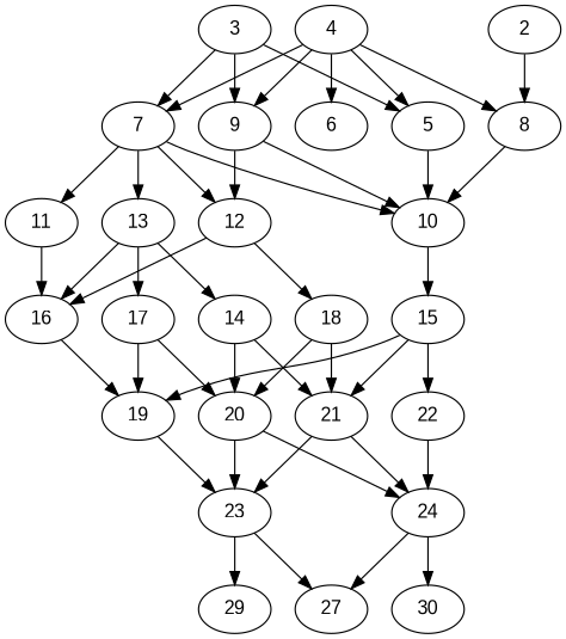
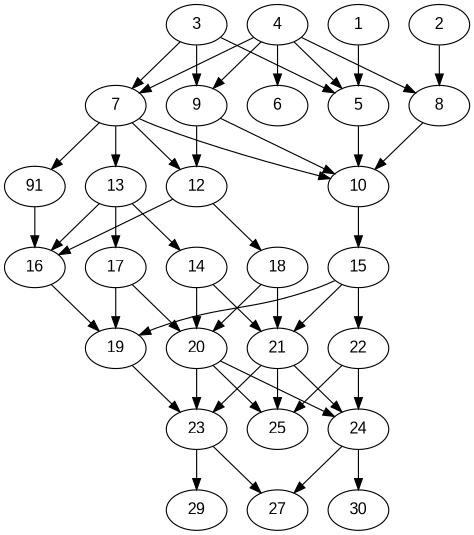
  digraph {
    fontname="Liberation Sans"
    node [alpha=0.05 fontname="Liberation Sans"]
    edge [fontname="Liberation Sans"]
+   1 [alpha=0.17 expect_size=25938944]
    5 [alpha=0.11 expect_size=29561856]
    10 [expect_size=34119680]
    7 [alpha=0.19 expect_size=39110656]
-   11 [alpha=0.12 expect_size=52346880]
+   11 [alpha=0.12 expect_size=52346880 label=91]
    12 [alpha=0.09 expect_size=46223360]
    13 [alpha=0.19 expect_size=11639808]
    15 [alpha=0.09 expect_size=48923648]
    16 [alpha=0.06 expect_size=27777024]
    18 [alpha=0.11 expect_size=17405952]
    14 [alpha=0.16 expect_size=45870080]
    17 [alpha=0.15 expect_size=19453952]
    2 [expect_size=14296064]
    8 [alpha=0.17 expect_size=48464896]
    3 [alpha=0.15 expect_size=6496256]
    9 [alpha=0.04 expect_size=48498688]
    4 [alpha=0.01 expect_size=25242624]
    6 [alpha=0.16 expect_size=13275136]
    21 [alpha=0.15 expect_size=31547392]
    19 [alpha=0.04 expect_size=10386432]
    22 [alpha=0.09 expect_size=12666880]
    20 [expect_size=20533248]
    23 [alpha=0.04 expect_size=33853440]
    24 [alpha=0.07 expect_size=31476736]
+   25 [alpha=0.00 expect_size=21572608]
    27 [alpha=0.08 expect_size=9223168]
    29 [expect_size=23059456]
    30 [expect_size=31872000]
+   1 -> 5
    5 -> 10
    10 -> 15
    7 -> 10
    7 -> 11
    7 -> 12
    7 -> 13
    11 -> 16
    12 -> 16
    12 -> 18
    13 -> 16
    13 -> 14
    13 -> 17
    15 -> 21
    15 -> 19
    15 -> 22
    16 -> 19
    18 -> 21
    18 -> 20
    14 -> 21
    14 -> 20
    17 -> 19
    17 -> 20
    2 -> 8
    8 -> 10
    3 -> 5
    3 -> 7
    3 -> 9
    9 -> 10
    9 -> 12
    4 -> 5
    4 -> 7
    4 -> 8
    4 -> 9
    4 -> 6
    21 -> 23
    21 -> 24
+   21 -> 25
    19 -> 23
    22 -> 24
+   22 -> 25
    20 -> 23
    20 -> 24
+   20 -> 25
    23 -> 27
    23 -> 29
    24 -> 27
    24 -> 30
  }
